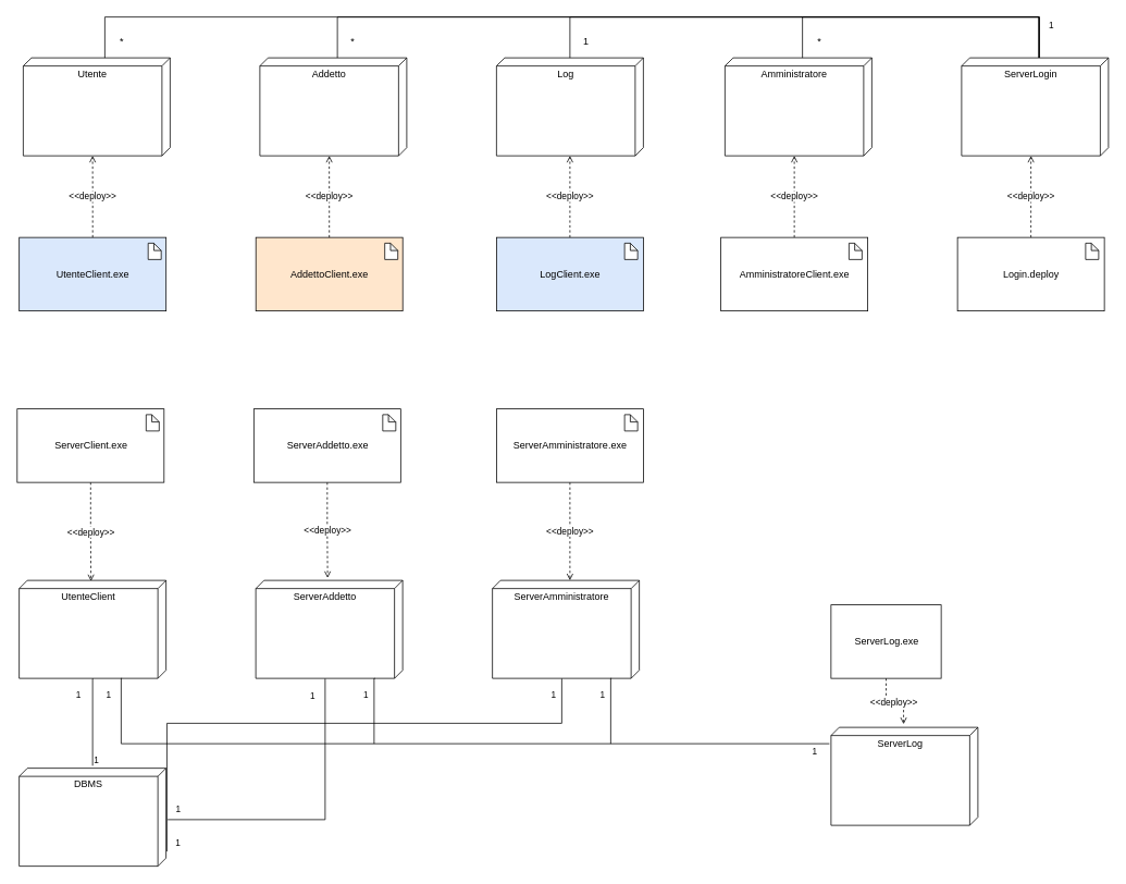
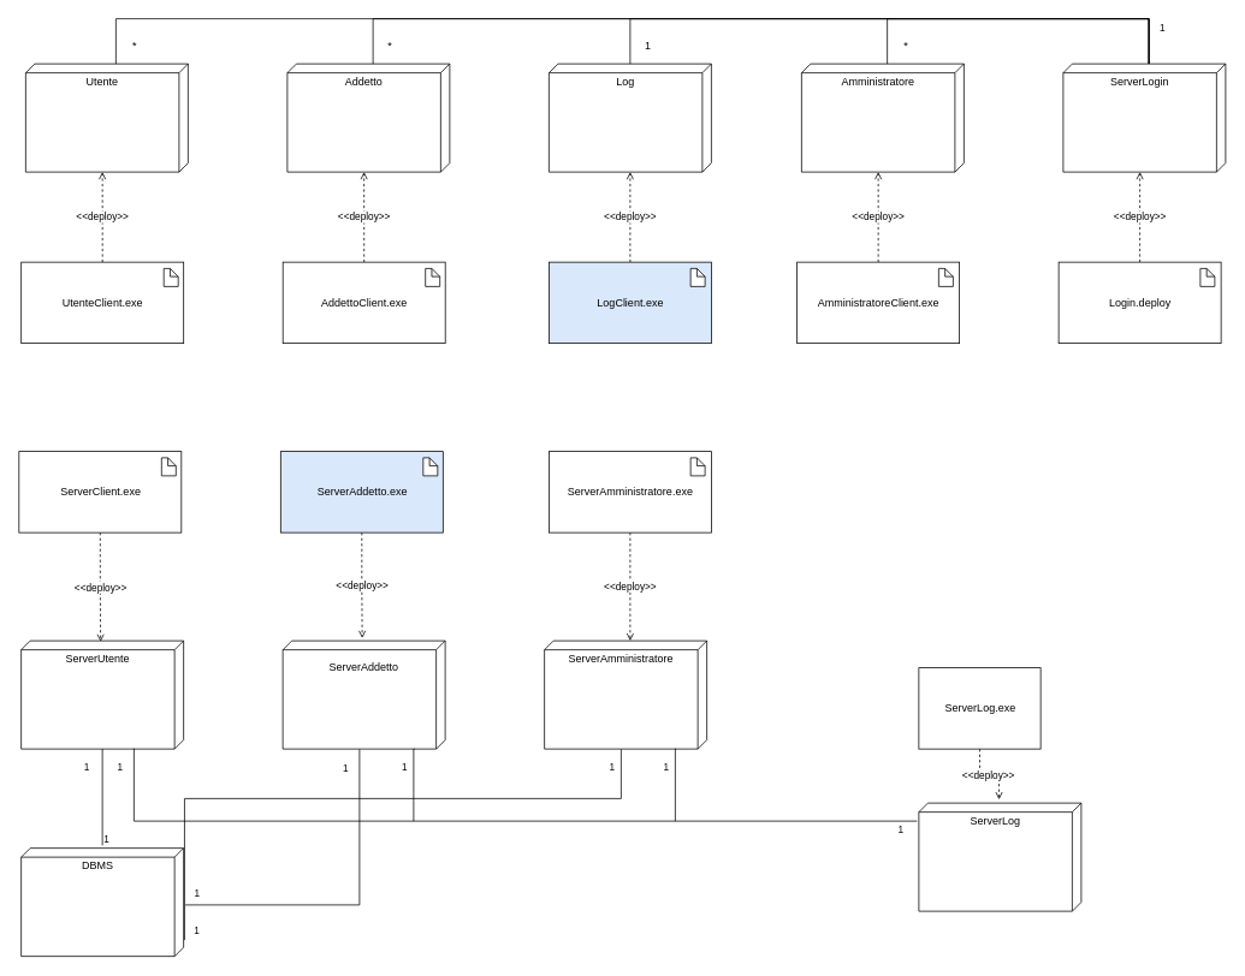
  <mxCell id="0" />
  <mxCell id="1" parent="0" />
  <mxCell id="2" value="" style="verticalAlign=top;align=left;spacingTop=8;spacingLeft=2;spacingRight=12;shape=cube;size=10;direction=south;fontStyle=4;html=1;" parent="1" vertex="1"><mxGeometry x="28" y="70" width="180" height="120" as="geometry" /></mxCell>
  <mxCell id="3" value="Utente" style="text;html=1;strokeColor=none;fillColor=none;align=center;verticalAlign=middle;whiteSpace=wrap;rounded=0;" parent="1" vertex="1"><mxGeometry x="28" y="80" width="170" height="20" as="geometry" /></mxCell>
  <mxCell id="4" value="" style="verticalAlign=top;align=left;spacingTop=8;spacingLeft=2;spacingRight=12;shape=cube;size=10;direction=south;fontStyle=4;html=1;" parent="1" vertex="1"><mxGeometry x="318" y="70" width="180" height="120" as="geometry" /></mxCell>
  <mxCell id="5" value="Addetto" style="text;html=1;strokeColor=none;fillColor=none;align=center;verticalAlign=middle;whiteSpace=wrap;rounded=0;" parent="1" vertex="1"><mxGeometry x="318" y="80" width="170" height="20" as="geometry" /></mxCell>
  <mxCell id="6" value="" style="verticalAlign=top;align=left;spacingTop=8;spacingLeft=2;spacingRight=12;shape=cube;size=10;direction=south;fontStyle=4;html=1;" parent="1" vertex="1"><mxGeometry x="608" y="70" width="180" height="120" as="geometry" /></mxCell>
  <mxCell id="7" value="Log" style="text;html=1;strokeColor=none;fillColor=none;align=center;verticalAlign=middle;whiteSpace=wrap;rounded=0;" parent="1" vertex="1"><mxGeometry x="608" y="80" width="170" height="20" as="geometry" /></mxCell>
  <mxCell id="8" value="" style="verticalAlign=top;align=left;spacingTop=8;spacingLeft=2;spacingRight=12;shape=cube;size=10;direction=south;fontStyle=4;html=1;" parent="1" vertex="1"><mxGeometry x="888" y="70" width="180" height="120" as="geometry" /></mxCell>
  <mxCell id="9" value="Amministratore" style="text;html=1;strokeColor=none;fillColor=none;align=center;verticalAlign=middle;whiteSpace=wrap;rounded=0;" parent="1" vertex="1"><mxGeometry x="888" y="80" width="170" height="20" as="geometry" /></mxCell>
  <mxCell id="10" style="edgeStyle=orthogonalEdgeStyle;rounded=0;orthogonalLoop=1;jettySize=auto;html=1;entryX=0;entryY=0;entryDx=0;entryDy=85;entryPerimeter=0;endArrow=none;endFill=0;exitX=0;exitY=0;exitDx=0;exitDy=85;exitPerimeter=0;" parent="1" source="14" target="8" edge="1"><mxGeometry relative="1" as="geometry"><Array as="points"><mxPoint x="1273" y="20" /><mxPoint x="983" y="20" /></Array></mxGeometry></mxCell>
  <mxCell id="11" style="edgeStyle=orthogonalEdgeStyle;rounded=0;orthogonalLoop=1;jettySize=auto;html=1;entryX=0;entryY=0;entryDx=0;entryDy=85;entryPerimeter=0;endArrow=none;endFill=0;" parent="1" edge="1"><mxGeometry relative="1" as="geometry"><mxPoint x="1273" y="70" as="sourcePoint" /><mxPoint x="698" y="70" as="targetPoint" /><Array as="points"><mxPoint x="1273" y="20" /><mxPoint x="698" y="20" /></Array></mxGeometry></mxCell>
  <mxCell id="12" style="edgeStyle=orthogonalEdgeStyle;rounded=0;orthogonalLoop=1;jettySize=auto;html=1;entryX=0;entryY=0;entryDx=0;entryDy=85;entryPerimeter=0;endArrow=none;endFill=0;exitX=0;exitY=0;exitDx=0;exitDy=85;exitPerimeter=0;" parent="1" source="14" target="4" edge="1"><mxGeometry relative="1" as="geometry"><Array as="points"><mxPoint x="1273" y="20" /><mxPoint x="413" y="20" /></Array></mxGeometry></mxCell>
  <mxCell id="13" value="1" style="edgeStyle=orthogonalEdgeStyle;rounded=0;orthogonalLoop=1;jettySize=auto;html=1;entryX=0;entryY=0;entryDx=0;entryDy=85;entryPerimeter=0;endArrow=none;endFill=0;" parent="1" edge="1"><mxGeometry x="-0.936" y="-15" relative="1" as="geometry"><mxPoint x="1273" y="70" as="sourcePoint" /><mxPoint x="128" y="70" as="targetPoint" /><Array as="points"><mxPoint x="1273" y="20" /><mxPoint x="128" y="20" /></Array><mxPoint as="offset" /></mxGeometry></mxCell>
  <mxCell id="14" value="" style="verticalAlign=top;align=left;spacingTop=8;spacingLeft=2;spacingRight=12;shape=cube;size=10;direction=south;fontStyle=4;html=1;" parent="1" vertex="1"><mxGeometry x="1178" y="70" width="180" height="120" as="geometry" /></mxCell>
  <mxCell id="15" value="ServerLogin" style="text;html=1;strokeColor=none;fillColor=none;align=center;verticalAlign=middle;whiteSpace=wrap;rounded=0;" parent="1" vertex="1"><mxGeometry x="1178" y="80" width="170" height="20" as="geometry" /></mxCell>
  <mxCell id="16" value="&amp;lt;&amp;lt;deploy&amp;gt;&amp;gt;" style="edgeStyle=orthogonalEdgeStyle;rounded=0;orthogonalLoop=1;jettySize=auto;html=1;exitX=0.5;exitY=0;exitDx=0;exitDy=0;entryX=0;entryY=0;entryDx=120;entryDy=95;entryPerimeter=0;endArrow=open;endFill=0;dashed=1;" parent="1" source="17" target="2" edge="1"><mxGeometry relative="1" as="geometry" /></mxCell>
- <mxCell id="17" value="UtenteClient.exe" style="html=1;fillColor=#dae8fc;" parent="1" vertex="1"><mxGeometry x="23.088" y="290" width="180" height="90" as="geometry" /></mxCell>
+ <mxCell id="17" value="UtenteClient.exe" style="html=1;" parent="1" vertex="1"><mxGeometry x="23.088" y="290" width="180" height="90" as="geometry" /></mxCell>
  <mxCell id="18" value="" style="shape=note;whiteSpace=wrap;html=1;backgroundOutline=1;darkOpacity=0.05;size=9;fontSize=12;" parent="1" vertex="1"><mxGeometry x="181.088" y="297" width="16" height="20" as="geometry" /></mxCell>
  <mxCell id="19" value="&amp;lt;&amp;lt;deploy&amp;gt;&amp;gt;" style="edgeStyle=orthogonalEdgeStyle;rounded=0;orthogonalLoop=1;jettySize=auto;html=1;exitX=0.5;exitY=0;exitDx=0;exitDy=0;entryX=0;entryY=0;entryDx=120;entryDy=95;entryPerimeter=0;dashed=1;endArrow=open;endFill=0;" parent="1" source="20" target="4" edge="1"><mxGeometry relative="1" as="geometry" /></mxCell>
- <mxCell id="20" value="AddettoClient.exe" style="html=1;fillColor=#ffe6cc;" parent="1" vertex="1"><mxGeometry x="313.088" y="290" width="180" height="90" as="geometry" /></mxCell>
+ <mxCell id="20" value="AddettoClient.exe" style="html=1;" parent="1" vertex="1"><mxGeometry x="313.088" y="290" width="180" height="90" as="geometry" /></mxCell>
  <mxCell id="21" value="" style="shape=note;whiteSpace=wrap;html=1;backgroundOutline=1;darkOpacity=0.05;size=9;fontSize=12;" parent="1" vertex="1"><mxGeometry x="471.088" y="297" width="16" height="20" as="geometry" /></mxCell>
  <mxCell id="22" value="&amp;lt;&amp;lt;deploy&amp;gt;&amp;gt;" style="edgeStyle=orthogonalEdgeStyle;rounded=0;orthogonalLoop=1;jettySize=auto;html=1;exitX=0.5;exitY=0;exitDx=0;exitDy=0;dashed=1;endArrow=open;endFill=0;" parent="1" source="23" target="6" edge="1"><mxGeometry relative="1" as="geometry" /></mxCell>
  <mxCell id="23" value="LogClient.exe" style="html=1;fillColor=#dae8fc;" parent="1" vertex="1"><mxGeometry x="608" y="290" width="180" height="90" as="geometry" /></mxCell>
  <mxCell id="24" value="" style="shape=note;whiteSpace=wrap;html=1;backgroundOutline=1;darkOpacity=0.05;size=9;fontSize=12;" parent="1" vertex="1"><mxGeometry x="765" y="297" width="16" height="20" as="geometry" /></mxCell>
  <mxCell id="25" value="&amp;lt;&amp;lt;deploy&amp;gt;&amp;gt;" style="edgeStyle=orthogonalEdgeStyle;rounded=0;orthogonalLoop=1;jettySize=auto;html=1;exitX=0.5;exitY=0;exitDx=0;exitDy=0;entryX=0;entryY=0;entryDx=120;entryDy=95;entryPerimeter=0;dashed=1;endArrow=open;endFill=0;" parent="1" source="26" target="8" edge="1"><mxGeometry relative="1" as="geometry" /></mxCell>
  <mxCell id="26" value="AmministratoreClient.exe" style="html=1;" parent="1" vertex="1"><mxGeometry x="883" y="290" width="180" height="90" as="geometry" /></mxCell>
  <mxCell id="27" value="" style="shape=note;whiteSpace=wrap;html=1;backgroundOutline=1;darkOpacity=0.05;size=9;fontSize=12;" parent="1" vertex="1"><mxGeometry x="1040" y="297" width="16" height="20" as="geometry" /></mxCell>
  <mxCell id="28" value="&amp;lt;&amp;lt;deploy&amp;gt;&amp;gt;" style="edgeStyle=orthogonalEdgeStyle;rounded=0;orthogonalLoop=1;jettySize=auto;html=1;entryX=0;entryY=0;entryDx=120;entryDy=95;entryPerimeter=0;dashed=1;endArrow=open;endFill=0;" parent="1" source="29" target="14" edge="1"><mxGeometry relative="1" as="geometry" /></mxCell>
  <mxCell id="29" value="Login.deploy" style="html=1;" parent="1" vertex="1"><mxGeometry x="1173" y="290" width="180" height="90" as="geometry" /></mxCell>
  <mxCell id="30" value="" style="shape=note;whiteSpace=wrap;html=1;backgroundOutline=1;darkOpacity=0.05;size=9;fontSize=12;" parent="1" vertex="1"><mxGeometry x="1330" y="297" width="16" height="20" as="geometry" /></mxCell>
  <mxCell id="31" value="&amp;lt;&amp;lt;deploy&amp;gt;&amp;gt;" style="edgeStyle=orthogonalEdgeStyle;rounded=0;orthogonalLoop=1;jettySize=auto;html=1;exitX=0.5;exitY=1;exitDx=0;exitDy=0;entryX=0.008;entryY=0.511;entryDx=0;entryDy=0;entryPerimeter=0;endArrow=open;endFill=0;dashed=1;" parent="1" source="32" target="43" edge="1"><mxGeometry relative="1" as="geometry" /></mxCell>
  <mxCell id="32" value="ServerClient.exe" style="html=1;" parent="1" vertex="1"><mxGeometry x="20.588" y="500" width="180" height="90" as="geometry" /></mxCell>
  <mxCell id="33" value="" style="shape=note;whiteSpace=wrap;html=1;backgroundOutline=1;darkOpacity=0.05;size=9;fontSize=12;" parent="1" vertex="1"><mxGeometry x="178.588" y="507" width="16" height="20" as="geometry" /></mxCell>
  <mxCell id="34" value="&amp;lt;&amp;lt;deploy&amp;gt;&amp;gt;" style="edgeStyle=orthogonalEdgeStyle;rounded=0;orthogonalLoop=1;jettySize=auto;html=1;exitX=0.5;exitY=1;exitDx=0;exitDy=0;entryX=-0.025;entryY=0.511;entryDx=0;entryDy=0;entryPerimeter=0;dashed=1;startArrow=none;startFill=0;endArrow=open;endFill=0;" parent="1" source="35" target="46" edge="1"><mxGeometry relative="1" as="geometry" /></mxCell>
- <mxCell id="35" value="ServerAddetto.exe" style="html=1;" parent="1" vertex="1"><mxGeometry x="310.588" y="500" width="180" height="90" as="geometry" /></mxCell>
+ <mxCell id="35" value="ServerAddetto.exe" style="html=1;fillColor=#dae8fc;" parent="1" vertex="1"><mxGeometry x="310.588" y="500" width="180" height="90" as="geometry" /></mxCell>
  <mxCell id="36" value="" style="shape=note;whiteSpace=wrap;html=1;backgroundOutline=1;darkOpacity=0.05;size=9;fontSize=12;" parent="1" vertex="1"><mxGeometry x="468.588" y="507" width="16" height="20" as="geometry" /></mxCell>
  <mxCell id="37" value="&amp;lt;&amp;lt;deploy&amp;gt;&amp;gt;" style="edgeStyle=orthogonalEdgeStyle;rounded=0;orthogonalLoop=1;jettySize=auto;html=1;exitX=0.5;exitY=1;exitDx=0;exitDy=0;dashed=1;startArrow=none;startFill=0;endArrow=open;endFill=0;entryX=-0.033;entryY=0.506;entryDx=0;entryDy=0;entryPerimeter=0;" parent="1" source="38" target="53" edge="1"><mxGeometry relative="1" as="geometry"><mxPoint x="1088" y="930" as="targetPoint" /></mxGeometry></mxCell>
  <mxCell id="38" value="ServerLog.exe" style="html=1;" parent="1" vertex="1"><mxGeometry x="1018" y="740" width="135" height="90" as="geometry" /></mxCell>
  <mxCell id="39" value="&amp;lt;&amp;lt;deploy&amp;gt;&amp;gt;" style="edgeStyle=orthogonalEdgeStyle;rounded=0;orthogonalLoop=1;jettySize=auto;html=1;entryX=0;entryY=0;entryDx=0;entryDy=85;entryPerimeter=0;dashed=1;startArrow=none;startFill=0;endArrow=open;endFill=0;" parent="1" source="40" target="49" edge="1"><mxGeometry relative="1" as="geometry" /></mxCell>
  <mxCell id="40" value="ServerAmministratore.exe" style="html=1;" parent="1" vertex="1"><mxGeometry x="608" y="500" width="180" height="90" as="geometry" /></mxCell>
  <mxCell id="41" value="" style="shape=note;whiteSpace=wrap;html=1;backgroundOutline=1;darkOpacity=0.05;size=9;fontSize=12;" parent="1" vertex="1"><mxGeometry x="765" y="507" width="16" height="20" as="geometry" /></mxCell>
  <mxCell id="42" style="rounded=0;orthogonalLoop=1;jettySize=auto;html=1;startArrow=none;startFill=0;endArrow=none;endFill=0;entryX=-0.025;entryY=0.506;entryDx=0;entryDy=0;entryPerimeter=0;edgeStyle=orthogonalEdgeStyle;" parent="1" edge="1"><mxGeometry relative="1" as="geometry"><mxPoint x="113" y="937" as="targetPoint" /><mxPoint x="114" y="830" as="sourcePoint" /><Array as="points"><mxPoint x="113" y="830" /></Array></mxGeometry></mxCell>
  <mxCell id="43" value="" style="verticalAlign=top;align=left;spacingTop=8;spacingLeft=2;spacingRight=12;shape=cube;size=10;direction=south;fontStyle=4;html=1;" parent="1" vertex="1"><mxGeometry x="23" y="710" width="180" height="120" as="geometry" /></mxCell>
- <mxCell id="44" value="UtenteClient" style="text;html=1;strokeColor=none;fillColor=none;align=center;verticalAlign=middle;whiteSpace=wrap;rounded=0;" parent="1" vertex="1"><mxGeometry x="23" y="720" width="170" height="20" as="geometry" /></mxCell>
+ <mxCell id="44" value="ServerUtente" style="text;html=1;strokeColor=none;fillColor=none;align=center;verticalAlign=middle;whiteSpace=wrap;rounded=0;" parent="1" vertex="1"><mxGeometry x="23" y="720" width="170" height="20" as="geometry" /></mxCell>
  <mxCell id="45" value="1" style="edgeStyle=orthogonalEdgeStyle;rounded=0;orthogonalLoop=1;jettySize=auto;html=1;entryX=0.525;entryY=-0.011;entryDx=0;entryDy=0;entryPerimeter=0;startArrow=none;startFill=0;endArrow=none;endFill=0;" parent="1" source="46" target="51" edge="1"><mxGeometry x="0.929" y="-13" relative="1" as="geometry"><Array as="points"><mxPoint x="398" y="1003" /></Array><mxPoint as="offset" /></mxGeometry></mxCell>
  <mxCell id="46" value="" style="verticalAlign=top;align=left;spacingTop=8;spacingLeft=2;spacingRight=12;shape=cube;size=10;direction=south;fontStyle=4;html=1;" parent="1" vertex="1"><mxGeometry x="313" y="710" width="180" height="120" as="geometry" /></mxCell>
- <mxCell id="47" value="ServerAddetto" style="text;html=1;strokeColor=none;fillColor=none;align=center;verticalAlign=middle;whiteSpace=wrap;rounded=0;" parent="1" vertex="1"><mxGeometry x="313" y="720" width="170" height="20" as="geometry" /></mxCell>
+ <mxCell id="47" value="ServerAddetto" style="text;html=1;strokeColor=none;fillColor=none;align=center;verticalAlign=middle;whiteSpace=wrap;rounded=0;" parent="1" vertex="1"><mxGeometry x="318" y="730" width="170" height="20" as="geometry" /></mxCell>
  <mxCell id="48" value="1" style="edgeStyle=orthogonalEdgeStyle;rounded=0;orthogonalLoop=1;jettySize=auto;html=1;exitX=0;exitY=0;exitDx=120;exitDy=95;exitPerimeter=0;entryX=0.85;entryY=-0.006;entryDx=0;entryDy=0;entryPerimeter=0;startArrow=none;startFill=0;endArrow=none;endFill=0;" parent="1" source="49" target="51" edge="1"><mxGeometry x="-0.943" y="-10" relative="1" as="geometry"><mxPoint as="offset" /></mxGeometry></mxCell>
  <mxCell id="49" value="" style="verticalAlign=top;align=left;spacingTop=8;spacingLeft=2;spacingRight=12;shape=cube;size=10;direction=south;fontStyle=4;html=1;" parent="1" vertex="1"><mxGeometry x="603" y="710" width="180" height="120" as="geometry" /></mxCell>
  <mxCell id="50" value="ServerAmministratore" style="text;html=1;strokeColor=none;fillColor=none;align=center;verticalAlign=middle;whiteSpace=wrap;rounded=0;" parent="1" vertex="1"><mxGeometry x="603" y="720" width="170" height="20" as="geometry" /></mxCell>
  <mxCell id="51" value="" style="verticalAlign=top;align=left;spacingTop=8;spacingLeft=2;spacingRight=12;shape=cube;size=10;direction=south;fontStyle=4;html=1;" parent="1" vertex="1"><mxGeometry x="23" y="940" width="180" height="120" as="geometry" /></mxCell>
  <mxCell id="52" value="DBMS" style="text;html=1;strokeColor=none;fillColor=none;align=center;verticalAlign=middle;whiteSpace=wrap;rounded=0;" parent="1" vertex="1"><mxGeometry x="23" y="950" width="170" height="20" as="geometry" /></mxCell>
  <mxCell id="53" value="" style="verticalAlign=top;align=left;spacingTop=8;spacingLeft=2;spacingRight=12;shape=cube;size=10;direction=south;fontStyle=4;html=1;" parent="1" vertex="1"><mxGeometry x="1018" y="890" width="180" height="120" as="geometry" /></mxCell>
  <mxCell id="54" value="ServerLog" style="text;html=1;strokeColor=none;fillColor=none;align=center;verticalAlign=middle;whiteSpace=wrap;rounded=0;" parent="1" vertex="1"><mxGeometry x="1018" y="900" width="170" height="20" as="geometry" /></mxCell>
  <mxCell id="55" value="1" style="rounded=0;orthogonalLoop=1;jettySize=auto;html=1;startArrow=none;startFill=0;endArrow=none;endFill=0;edgeStyle=orthogonalEdgeStyle;" parent="1" edge="1"><mxGeometry x="0.962" y="-10" relative="1" as="geometry"><mxPoint x="1016" y="910" as="targetPoint" /><mxPoint x="149" y="830" as="sourcePoint" /><Array as="points"><mxPoint x="148" y="830" /></Array><mxPoint as="offset" /></mxGeometry></mxCell>
  <mxCell id="56" value="1" style="rounded=0;orthogonalLoop=1;jettySize=auto;html=1;startArrow=none;startFill=0;endArrow=none;endFill=0;edgeStyle=orthogonalEdgeStyle;" parent="1" edge="1"><mxGeometry x="-0.481" y="-10" relative="1" as="geometry"><mxPoint x="458" y="910" as="targetPoint" /><mxPoint x="459" y="830" as="sourcePoint" /><Array as="points"><mxPoint x="458" y="830" /></Array><mxPoint as="offset" /></mxGeometry></mxCell>
  <mxCell id="57" value="1" style="rounded=0;orthogonalLoop=1;jettySize=auto;html=1;startArrow=none;startFill=0;endArrow=none;endFill=0;edgeStyle=orthogonalEdgeStyle;" parent="1" edge="1"><mxGeometry x="-0.481" y="-10" relative="1" as="geometry"><mxPoint x="748" y="910" as="targetPoint" /><mxPoint x="749" y="830" as="sourcePoint" /><Array as="points"><mxPoint x="748" y="830" /></Array><mxPoint as="offset" /></mxGeometry></mxCell>
  <mxCell id="58" value="&lt;font style=&quot;font-size: 11px&quot;&gt;1&lt;/font&gt;" style="text;html=1;resizable=0;points=[];autosize=1;align=left;verticalAlign=top;spacingTop=-4;" parent="1" vertex="1"><mxGeometry x="213" y="1022" width="20" height="20" as="geometry" /></mxCell>
  <mxCell id="59" value="&lt;font style=&quot;font-size: 11px&quot;&gt;1&lt;/font&gt;" style="text;html=1;resizable=0;points=[];autosize=1;align=left;verticalAlign=top;spacingTop=-4;" parent="1" vertex="1"><mxGeometry x="113" y="920" width="20" height="20" as="geometry" /></mxCell>
  <mxCell id="60" value="&lt;font style=&quot;font-size: 11px&quot;&gt;1&lt;/font&gt;" style="text;html=1;resizable=0;points=[];autosize=1;align=left;verticalAlign=top;spacingTop=-4;" parent="1" vertex="1"><mxGeometry x="128" y="840" width="20" height="20" as="geometry" /></mxCell>
  <mxCell id="61" value="&lt;font style=&quot;font-size: 11px&quot;&gt;1&lt;/font&gt;" style="text;html=1;resizable=0;points=[];autosize=1;align=left;verticalAlign=top;spacingTop=-4;" parent="1" vertex="1"><mxGeometry x="90.5" y="840" width="20" height="20" as="geometry" /></mxCell>
  <mxCell id="62" value="&lt;font style=&quot;font-size: 11px&quot;&gt;1&lt;/font&gt;" style="text;html=1;resizable=0;points=[];autosize=1;align=left;verticalAlign=top;spacingTop=-4;" parent="1" vertex="1"><mxGeometry x="378" y="842" width="20" height="20" as="geometry" /></mxCell>
  <mxCell id="63" value="*" style="text;html=1;strokeColor=none;fillColor=none;align=center;verticalAlign=middle;whiteSpace=wrap;rounded=0;" parent="1" vertex="1"><mxGeometry x="129" y="40" width="40" height="20" as="geometry" /></mxCell>
  <mxCell id="64" value="*" style="text;html=1;strokeColor=none;fillColor=none;align=center;verticalAlign=middle;whiteSpace=wrap;rounded=0;" parent="1" vertex="1"><mxGeometry x="412" y="40" width="40" height="20" as="geometry" /></mxCell>
  <mxCell id="65" value="1" style="text;html=1;strokeColor=none;fillColor=none;align=center;verticalAlign=middle;whiteSpace=wrap;rounded=0;" parent="1" vertex="1"><mxGeometry x="698" y="40" width="40" height="20" as="geometry" /></mxCell>
  <mxCell id="66" value="*" style="text;html=1;strokeColor=none;fillColor=none;align=center;verticalAlign=middle;whiteSpace=wrap;rounded=0;" parent="1" vertex="1"><mxGeometry x="984" y="40" width="40" height="20" as="geometry" /></mxCell>
